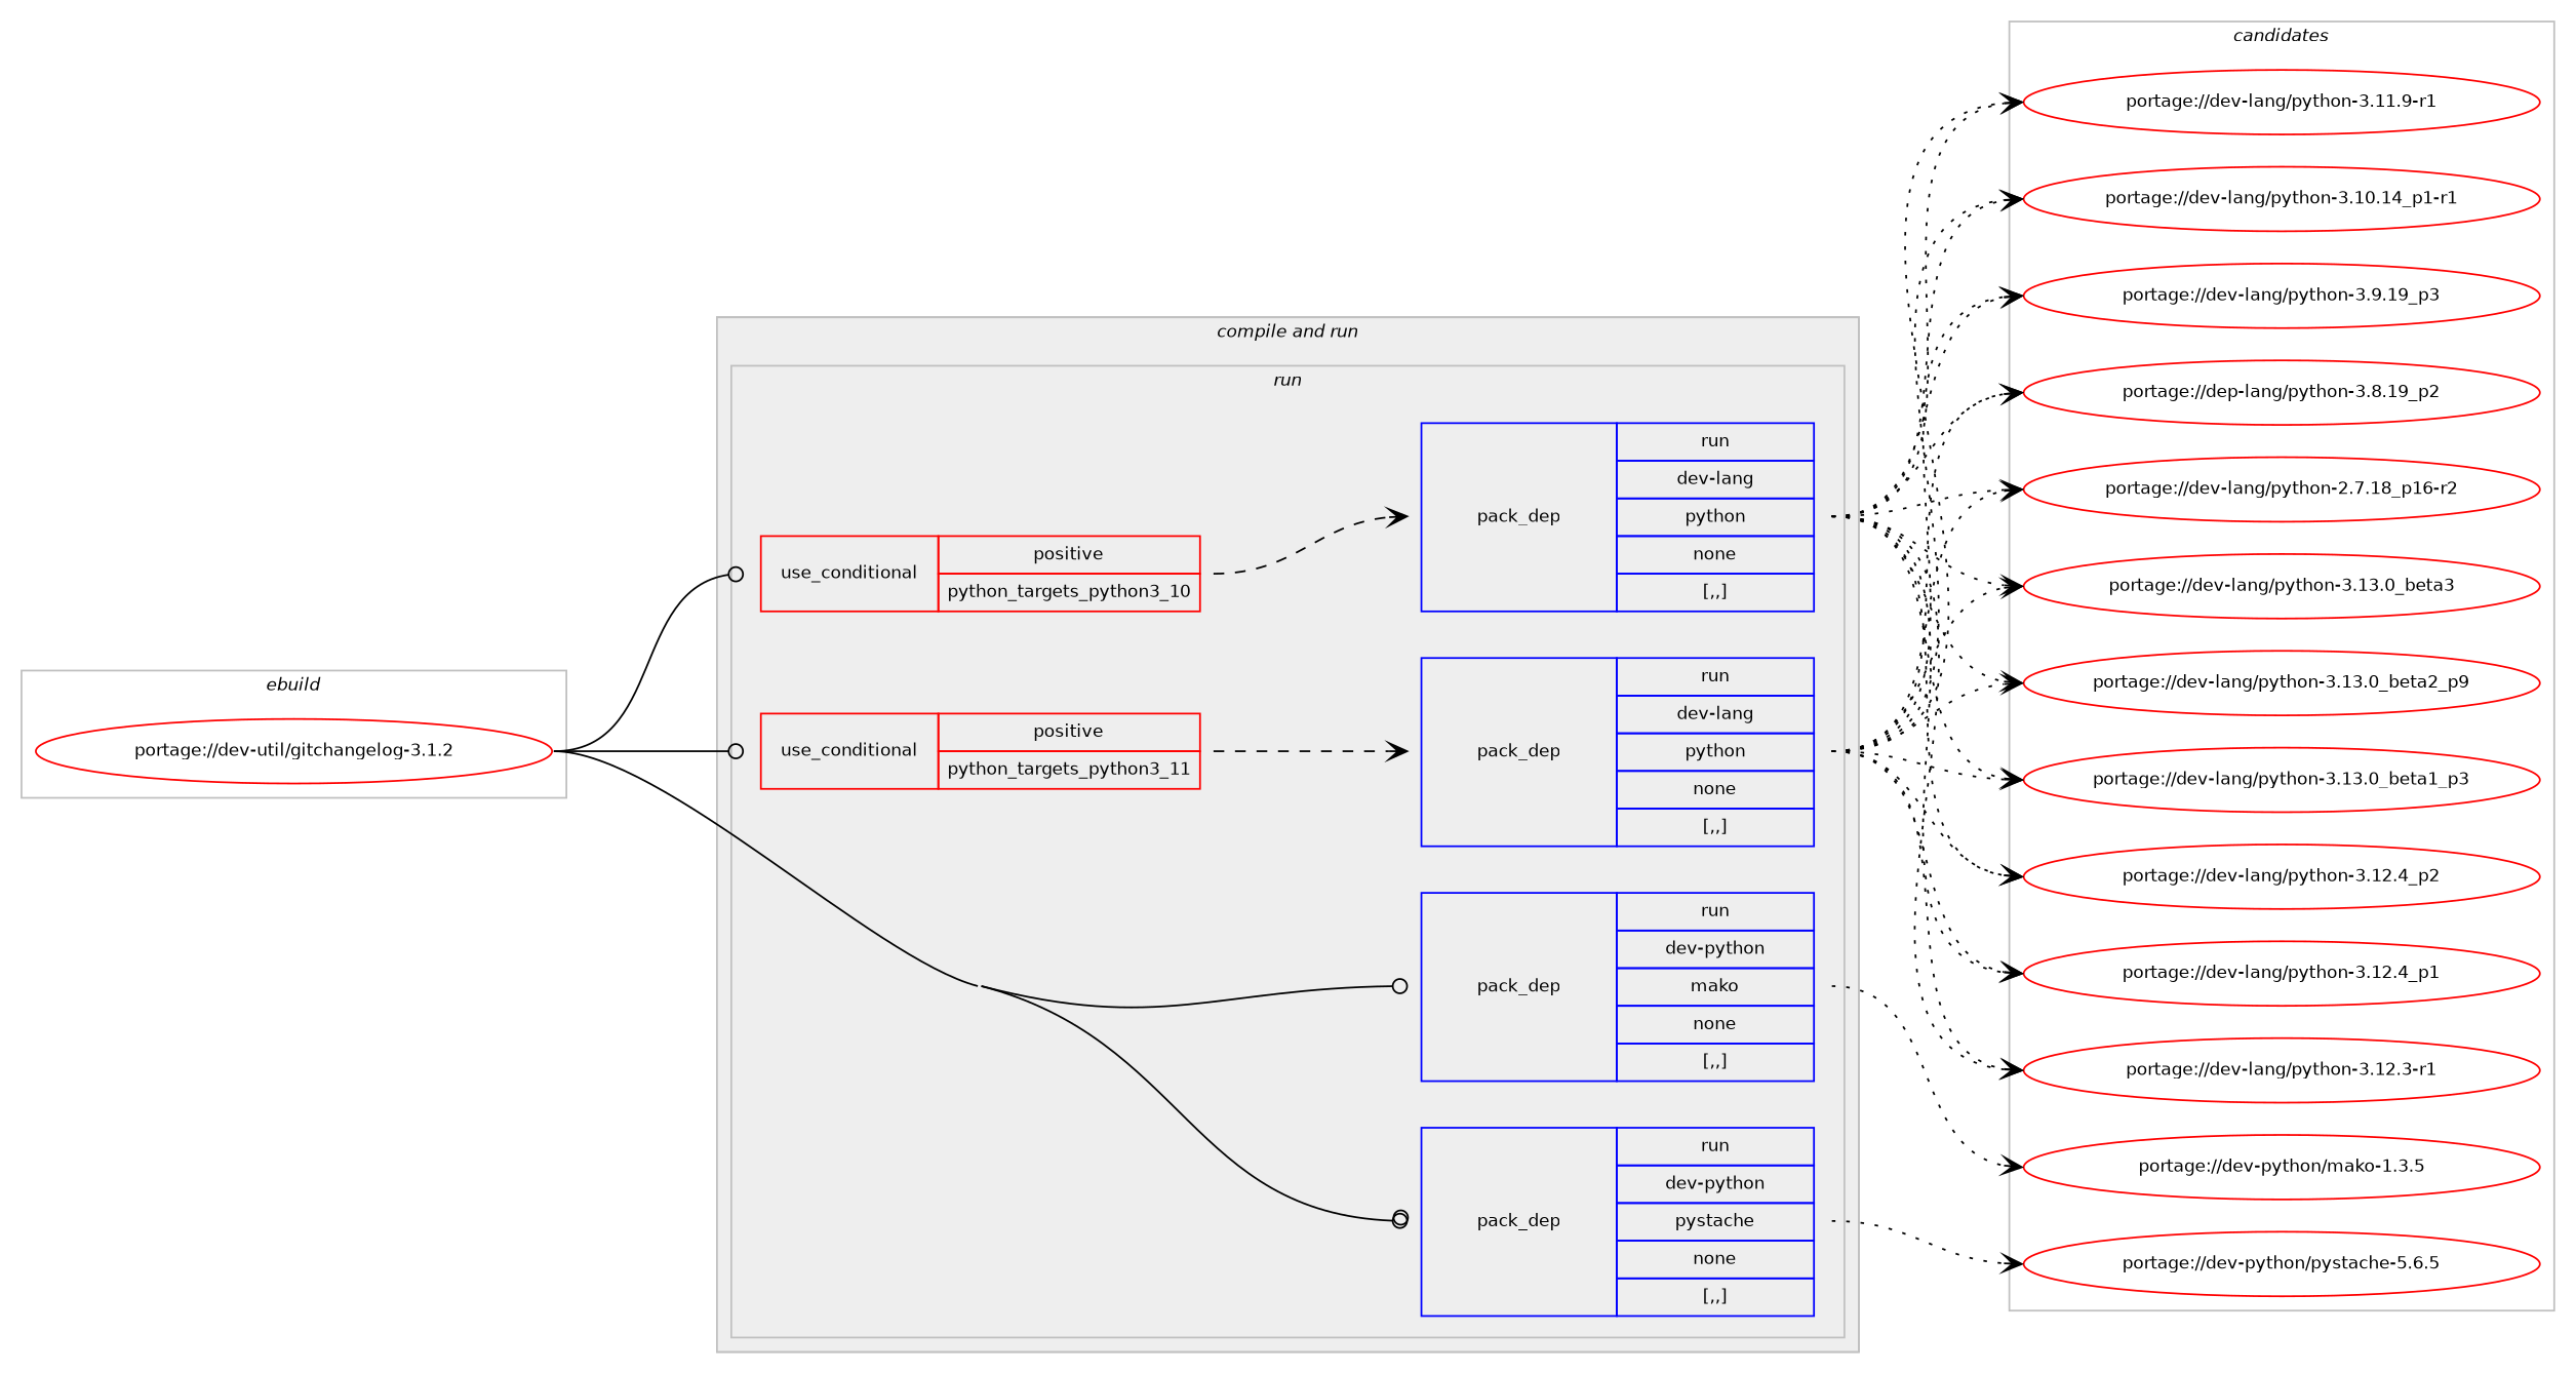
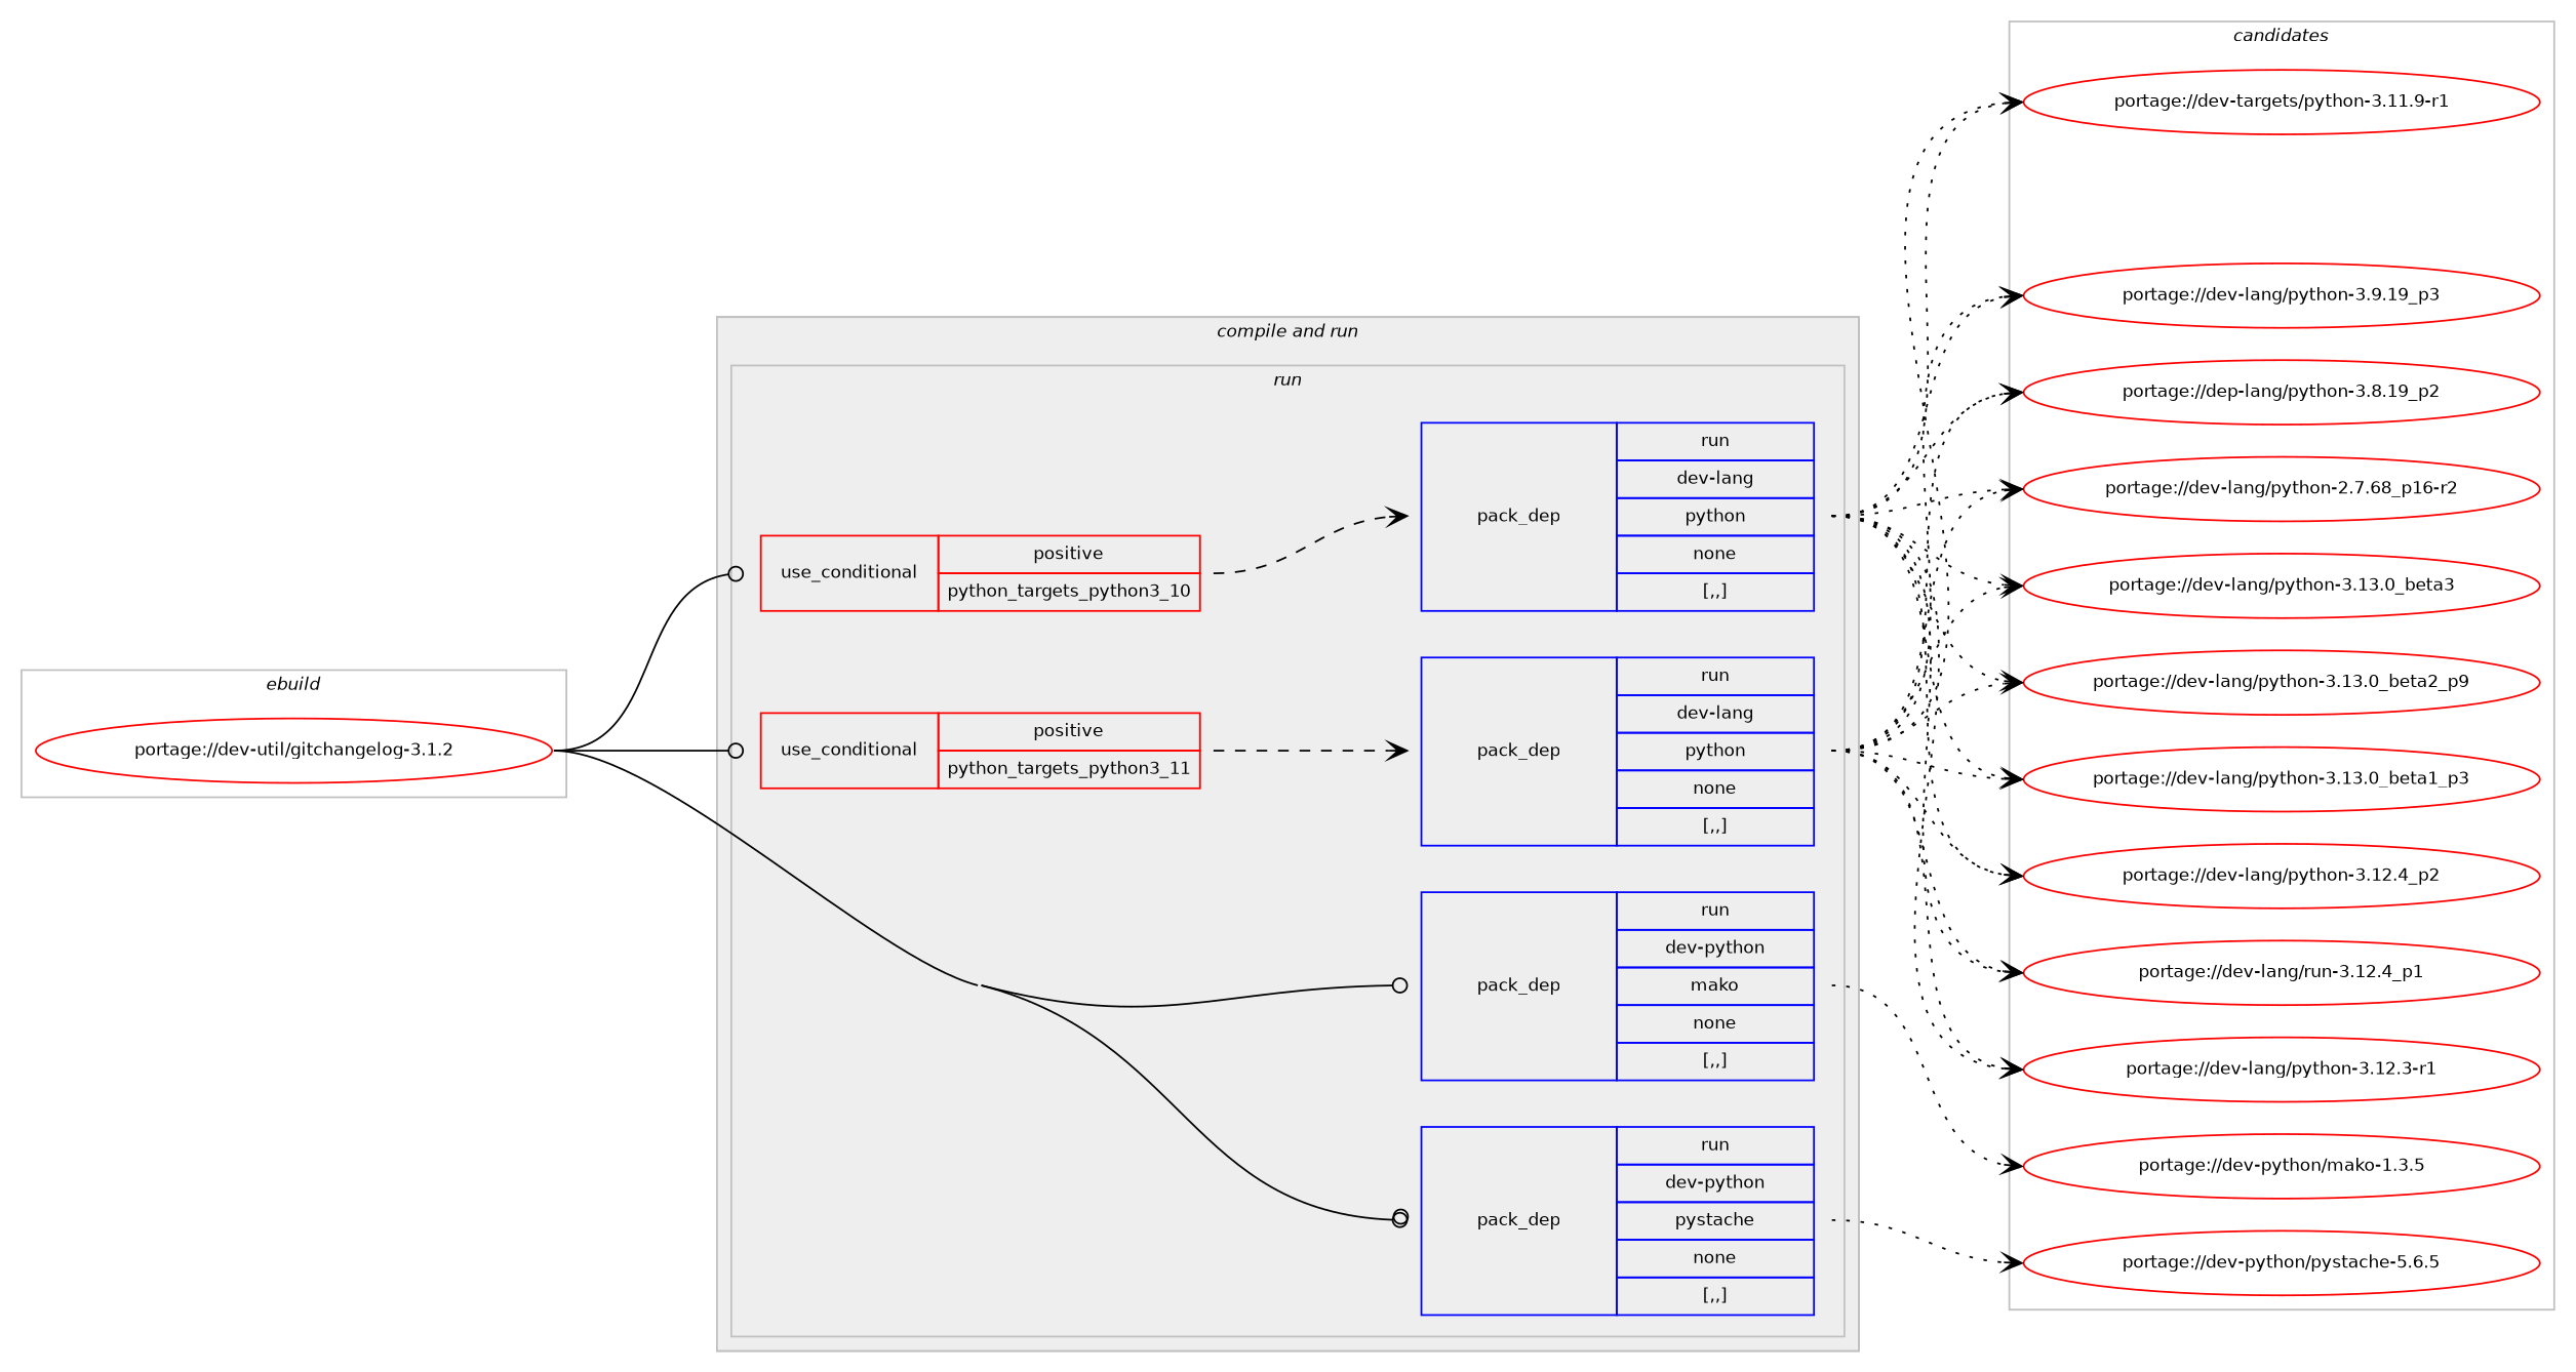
  digraph {
    compound=true
    concentrate=true
    fontname=Helvetica
    fontsize=10
    newrank=true
    rankdir=LR
    ranksep=1.5
    node [color=red fontname=Helvetica fontsize=10]
    edge [arrowhead=vee headport=w style=dotted tailport=e weight=100]
    n1 [label="portage://dev-util/gitchangelog-3.1.2" width=4]
    n2 [color=blue label=<<TABLE BORDER="0" CELLBORDER="1" CELLSPACING="0" CELLPADDING="4" WIDTH="220"><TR><TD ROWSPAN="6" CELLPADDING="30">pack_dep</TD></TR><TR><TD WIDTH="110">run</TD></TR><TR><TD>dev-lang</TD></TR><TR><TD>python</TD></TR><TR><TD>none</TD></TR><TR><TD>[,,]</TD></TR></TABLE>> shape=none]
    n3 [label=<<TABLE BORDER="0" CELLBORDER="1" CELLSPACING="0" CELLPADDING="4"><TR><TD ROWSPAN="3" CELLPADDING="10">use_conditional</TD></TR><TR><TD>positive</TD></TR><TR><TD>python_targets_python3_10</TD></TR></TABLE>> shape=none]
    n4 [color=blue label=<<TABLE BORDER="0" CELLBORDER="1" CELLSPACING="0" CELLPADDING="4" WIDTH="220"><TR><TD ROWSPAN="6" CELLPADDING="30">pack_dep</TD></TR><TR><TD WIDTH="110">run</TD></TR><TR><TD>dev-lang</TD></TR><TR><TD>python</TD></TR><TR><TD>none</TD></TR><TR><TD>[,,]</TD></TR></TABLE>> shape=none]
    n5 [label=<<TABLE BORDER="0" CELLBORDER="1" CELLSPACING="0" CELLPADDING="4"><TR><TD ROWSPAN="3" CELLPADDING="10">use_conditional</TD></TR><TR><TD>positive</TD></TR><TR><TD>python_targets_python3_11</TD></TR></TABLE>> shape=none]
    n6 [color=blue label=<<TABLE BORDER="0" CELLBORDER="1" CELLSPACING="0" CELLPADDING="4" WIDTH="220"><TR><TD ROWSPAN="6" CELLPADDING="30">pack_dep</TD></TR><TR><TD WIDTH="110">run</TD></TR><TR><TD>dev-python</TD></TR><TR><TD>mako</TD></TR><TR><TD>none</TD></TR><TR><TD>[,,]</TD></TR></TABLE>> shape=none]
    n7 [color=blue label=<<TABLE BORDER="0" CELLBORDER="1" CELLSPACING="0" CELLPADDING="4" WIDTH="220"><TR><TD ROWSPAN="6" CELLPADDING="30">pack_dep</TD></TR><TR><TD WIDTH="110">run</TD></TR><TR><TD>dev-python</TD></TR><TR><TD>pystache</TD></TR><TR><TD>none</TD></TR><TR><TD>[,,]</TD></TR></TABLE>> shape=none]
    n8 [label="portage://dev-lang/python-3.13.0_beta3" width=4]
    n9 [label="portage://dev-lang/python-3.13.0_beta2_p9" width=4]
    n10 [label="portage://dev-lang/python-3.13.0_beta1_p3" width=4]
    n11 [label="portage://dev-lang/python-3.12.4_p2" width=4]
-   n12 [label="portage://dev-lang/python-3.12.4_p1" width=4]
+   n12 [label="portage://dev-lang/run-3.12.4_p1" width=4]
    n13 [label="portage://dev-lang/python-3.12.3-r1" width=4]
-   n14 [label="portage://dev-lang/python-3.11.9-r1" width=4]
-   n15 [label="portage://dev-lang/python-3.10.14_p1-r1" width=4]
+   n14 [label="portage://dev-targets/python-3.11.9-r1" width=4]
    n16 [label="portage://dev-lang/python-3.9.19_p3" width=4]
    n17 [label="portage://dep-lang/python-3.8.19_p2" width=4]
-   n18 [label="portage://dev-lang/python-2.7.18_p16-r2" width=4]
+   n18 [label="portage://dev-lang/python-2.7.68_p16-r2" width=4]
    n19 [label="portage://dev-python/mako-1.3.5" width=4]
    n20 [label="portage://dev-python/pystache-5.6.5" width=4]
    subgraph cluster_1 {
      color=gray
      label=<<i>ebuild</i>>
      n1
    }
    subgraph cluster_2 {
      color=gray
      label=<<i>dependencies</i>>
      subgraph cluster_3 {
        color=gray
        fillcolor="#eeeeee"
        label=<<i>compile</i>>
        style=filled
      }
      subgraph cluster_4 {
        color=gray
        fillcolor="#eeeeee"
        label=<<i>compile and run</i>>
        style=filled
      }
      subgraph cluster_5 {
        color=gray
        fillcolor="#eeeeee"
        label=<<i>run</i>>
        style=filled
        subgraph sub_6 {
          color=gray
          fillcolor="#eeeeee"
          label=<<i>run</i>>
          style=filled
          n3
          subgraph sub_7 {
            color=gray
            fillcolor="#eeeeee"
            label=<<i>run</i>>
            style=filled
            n2
          }
        }
        subgraph sub_8 {
          color=gray
          fillcolor="#eeeeee"
          label=<<i>run</i>>
          style=filled
          n5
          subgraph sub_9 {
            color=gray
            fillcolor="#eeeeee"
            label=<<i>run</i>>
            style=filled
            n4
          }
        }
        subgraph sub_10 {
          color=gray
          fillcolor="#eeeeee"
          label=<<i>run</i>>
          style=filled
          n6
        }
        subgraph sub_11 {
          color=gray
          fillcolor="#eeeeee"
          label=<<i>run</i>>
          style=filled
          n7
        }
      }
    }
    subgraph cluster_12 {
      color=gray
      label=<<i>candidates</i>>
      rank=same
      subgraph sub_13 {
        color=black
        label=<<i>candidates</i>>
        nodesep=1
        rank=same
        n8
        n9
        n10
        n11
        n12
        n13
        n14
-       n15
        n16
        n17
        n18
      }
      subgraph sub_14 {
        color=black
        label=<<i>candidates</i>>
        nodesep=1
        rank=same
        n8
        n9
        n10
        n11
        n12
        n13
        n14
-       n15
        n16
        n17
        n18
      }
      subgraph sub_15 {
        color=black
        label=<<i>candidates</i>>
        nodesep=1
        rank=same
        n19
      }
      subgraph sub_16 {
        color=black
        label=<<i>candidates</i>>
        nodesep=1
        rank=same
        n20
      }
    }
    n1 -> n3 [arrowhead=odot style=solid weight=20]
    n1 -> n5 [arrowhead=odot style=solid weight=20]
    n1 -> n6 [arrowhead=odot style=solid weight=20]
    n1 -> n7 [arrowhead=odot style=solid weight=20]
    n2 -> n8
    n2 -> n9
    n2 -> n10
    n2 -> n11
    n2 -> n12
    n2 -> n13
    n2 -> n14
-   n2 -> n15
    n2 -> n16
    n2 -> n17
    n2 -> n18
    n3 -> n2 [style=dashed weight=20]
    n4 -> n8
    n4 -> n9
    n4 -> n10
    n4 -> n11
    n4 -> n12
    n4 -> n13
    n4 -> n14
-   n4 -> n15
    n4 -> n16
    n4 -> n17
    n4 -> n18
    n5 -> n4 [style=dashed weight=20]
    n6 -> n19
    n7 -> n20
  }
